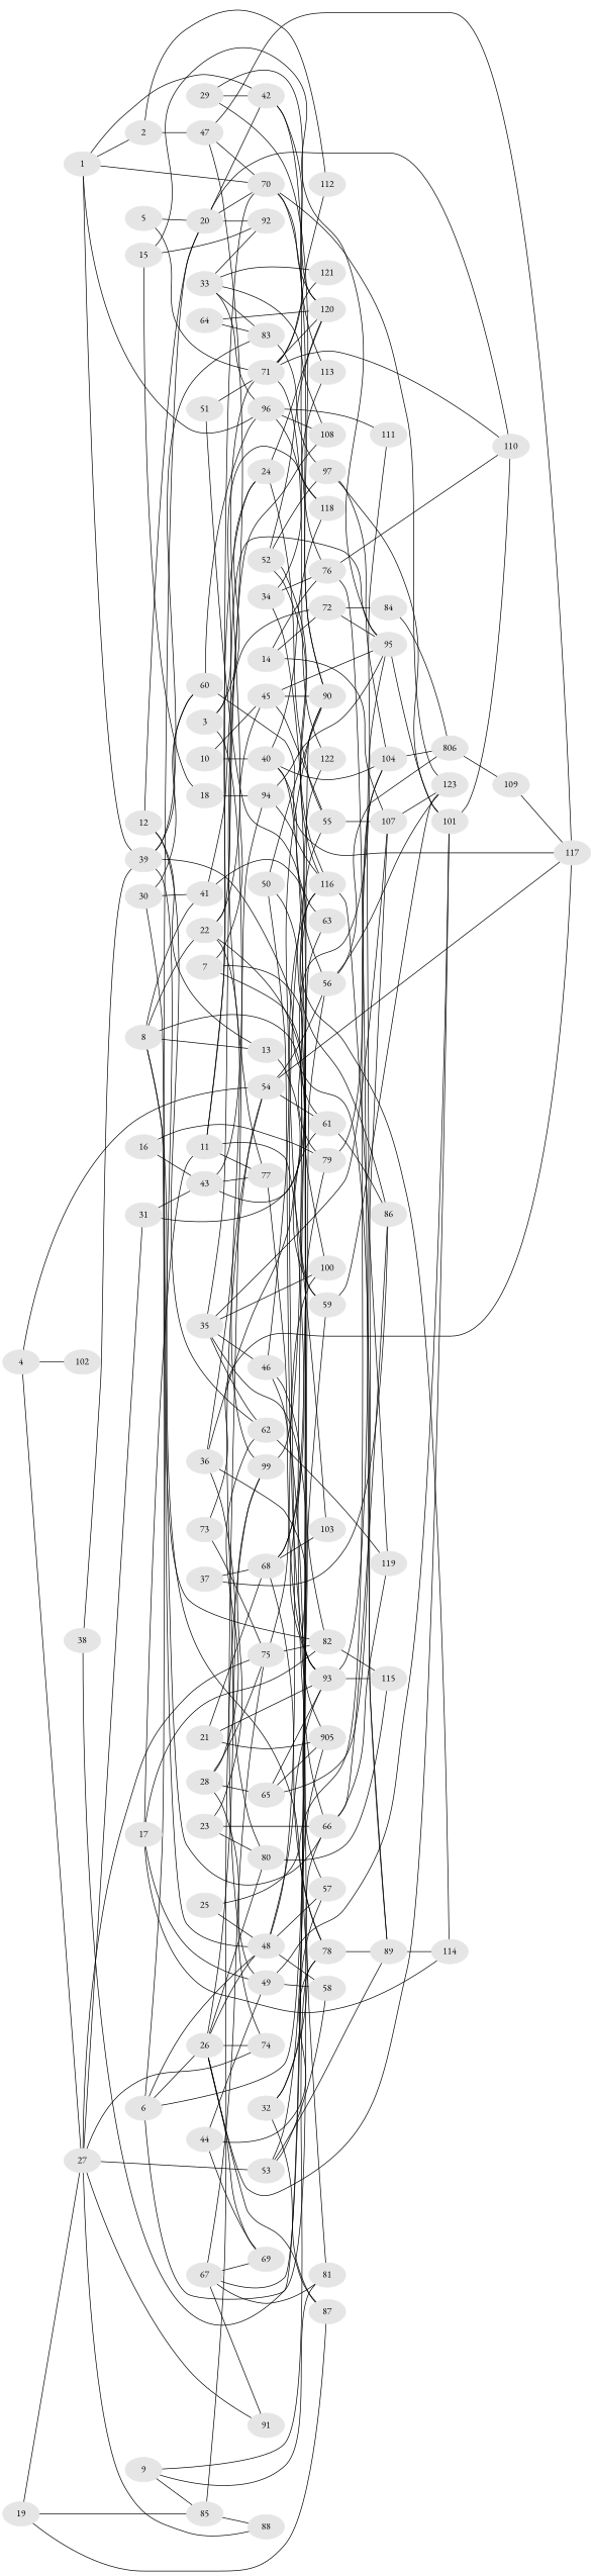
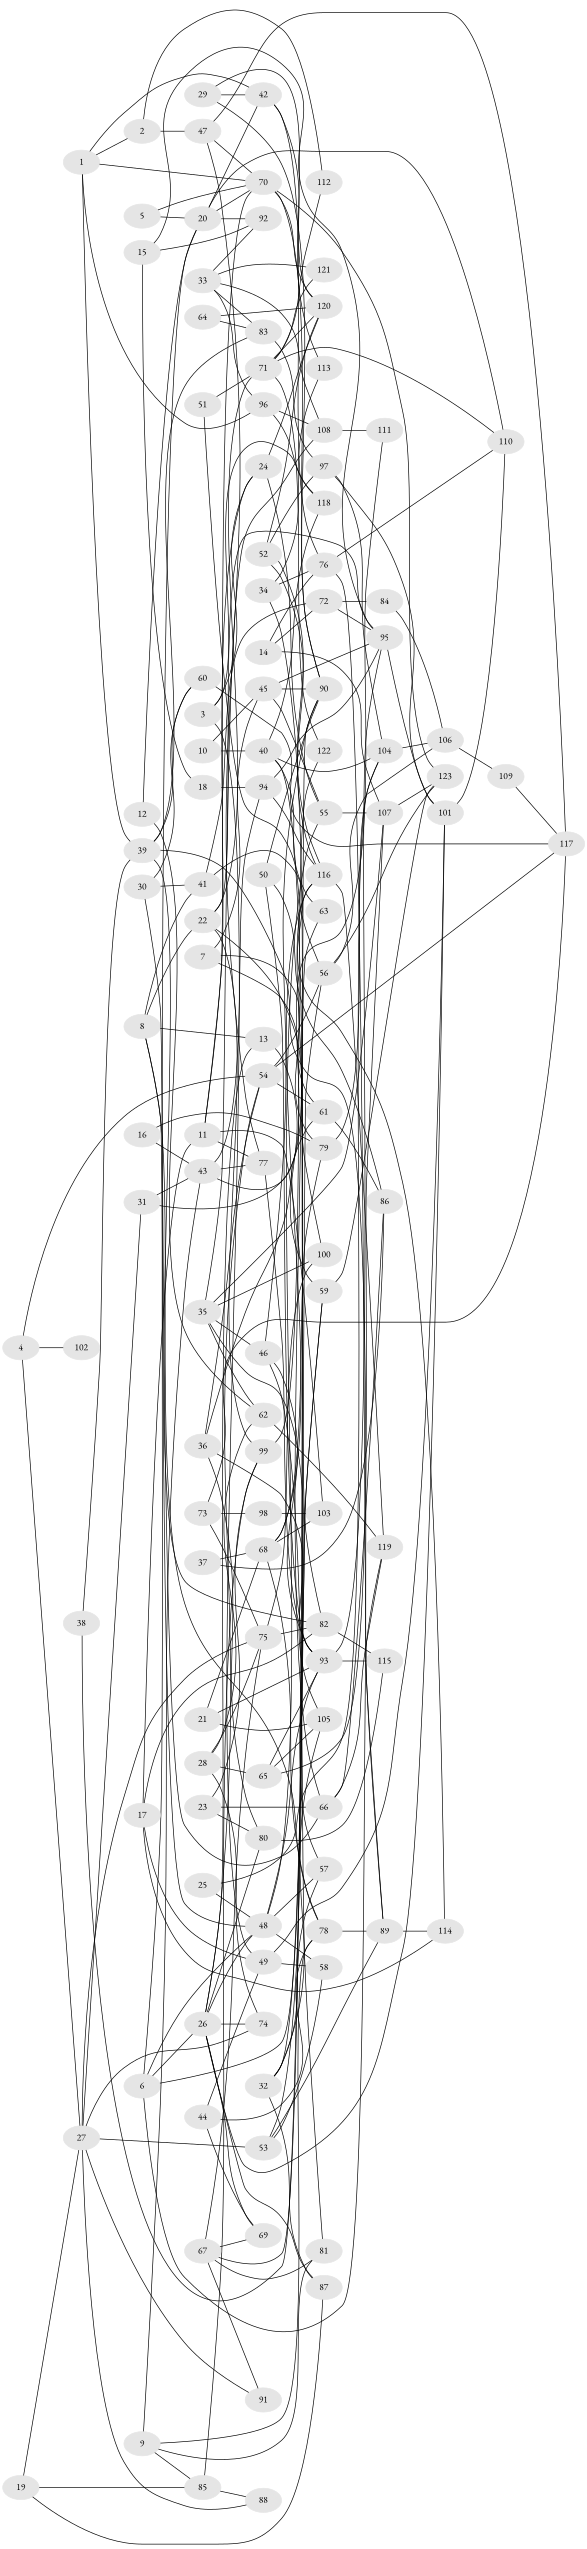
  graph {
    fontname="EB Garamond"
    rankdir=LR
    node [color=gray90 fontname="EB Garamond" style=filled]
    edge [fontname="EB Garamond"]
    1
    2
    39
    42
    70
    96
    47
    112
    82
    60
    83
    89
    76
    113
    120
    90
    123
    118
    108
    111
    77
    117
    3
    24
    49
    55
    101
    58
    4
    27
    54
    102
    74
    31
    53
    75
    88
    91
    61
    56
    5
    20
    71
    92
    110
    121
    122
    6
    26
    48
    63
    66
    80
    87
    69
    93
    57
    86
    119
    7
    45
    79
    95
    104
    8
    13
    22
    41
    59
    78
    99
    100
    72
    114
    9
    43
    81
    85
    94
    10
    40
    11
    103
    12
    62
    14
    107
    84
    15
    18
    16
    17
    115
    116
    19
    21
    68
-   105 [label=905]
+   105
    23
    25
-   106 [label=806]
+   106
    28
    65
    29
    30
    32
    33
    97
    34
    35
    46
    36
    37
    38
    44
    50
    51
    52
    109
    64
    67
    73
+   98
    1 -- 2
    1 -- 39
    1 -- 42
    1 -- 70
    1 -- 96
    2 -- 47
    2 -- 112
    39 -- 82
    39 -- 60
    39 -- 83
    39 -- 89
    42 -- 76
    42 -- 113
    70 -- 120
    70 -- 90
    70 -- 123
    96 -- 118
    96 -- 108
-   96 -- 111
+   108 -- 111
    47 -- 70
    47 -- 77
    47 -- 117
    82 -- 115
-   60 -- 96
    60 -- 117
    83 -- 97
    89 -- 114
    76 -- 89
    76 -- 110
    77 -- 93
    3 -- 118
    3 -- 24
    3 -- 49
    24 -- 120
    24 -- 55
    49 -- 101
    49 -- 58
    55 -- 107
    101 -- 110
    4 -- 27
    4 -- 54
    4 -- 102
    27 -- 74
    27 -- 31
    27 -- 53
    27 -- 75
    27 -- 88
    27 -- 91
    54 -- 117
    54 -- 61
    54 -- 56
    31 -- 43
    31 -- 116
    53 -- 89
    53 -- 58
    53 -- 59
    75 -- 82
    75 -- 100
    61 -- 86
    56 -- 123
    56 -- 106
    5 -- 20
-   5 -- 71
+   5 -- 70
    20 -- 42
    20 -- 70
    20 -- 92
    20 -- 110
    71 -- 112
    71 -- 120
    71 -- 110
    71 -- 121
    71 -- 122
    6 -- 20
    6 -- 26
    6 -- 48
    6 -- 63
-   6 -- 66
+   6 -- 119
    26 -- 101
    26 -- 54
    26 -- 74
    26 -- 48
    26 -- 80
    26 -- 87
    26 -- 69
    48 -- 55
    48 -- 58
    48 -- 93
    48 -- 57
    66 -- 86
    66 -- 119
    80 -- 115
    93 -- 95
    93 -- 115
    7 -- 61
    7 -- 45
    7 -- 79
    45 -- 90
    45 -- 55
    45 -- 95
    79 -- 104
    95 -- 101
    104 -- 106
    8 -- 48
    8 -- 13
    8 -- 22
    8 -- 41
-   8 -- 59
+   32 -- 59
    8 -- 78
    13 -- 59
    22 -- 71
    22 -- 95
    22 -- 99
    22 -- 100
    41 -- 72
    41 -- 114
    59 -- 123
    78 -- 89
    99 -- 122
    72 -- 95
    72 -- 84
    9 -- 78
+   9 -- 43
    9 -- 81
    9 -- 85
    43 -- 111
    43 -- 77
    43 -- 94
    85 -- 88
    85 -- 99
    94 -- 95
    94 -- 116
    10 -- 45
    10 -- 40
    40 -- 82
    40 -- 118
    40 -- 63
    40 -- 104
    11 -- 70
    11 -- 77
    11 -- 24
    11 -- 103
    12 -- 20
-   12 -- 13
+   26 -- 13
    12 -- 62
    62 -- 119
    14 -- 76
    14 -- 72
    14 -- 107
    107 -- 123
    84 -- 106
    15 -- 92
    15 -- 95
    15 -- 18
    18 -- 94
    16 -- 79
    16 -- 43
    17 -- 82
    17 -- 49
    17 -- 114
    17 -- 11
    116 -- 119
    19 -- 27
    19 -- 87
    19 -- 85
    21 -- 93
    21 -- 68
    21 -- 105
    68 -- 79
    68 -- 78
    68 -- 103
    68 -- 116
    23 -- 66
    23 -- 80
    23 -- 99
    25 -- 48
    25 -- 104
    106 -- 109
    28 -- 74
    28 -- 75
    28 -- 62
    28 -- 65
    65 -- 93
    65 -- 107
    65 -- 105
    29 -- 42
    29 -- 120
    29 -- 90
    30 -- 60
    30 -- 66
    30 -- 41
    32 -- 87
    32 -- 57
    32 -- 105
    33 -- 96
    33 -- 83
    33 -- 108
    33 -- 92
    33 -- 121
    97 -- 101
    97 -- 104
    34 -- 76
    34 -- 113
    34 -- 66
    35 -- 108
    35 -- 57
    35 -- 100
    35 -- 62
    35 -- 107
    35 -- 46
    46 -- 90
    46 -- 93
    46 -- 81
    36 -- 54
    36 -- 61
    36 -- 80
    36 -- 105
    37 -- 86
    37 -- 68
    38 -- 39
    38 -- 56
    44 -- 49
    44 -- 69
    44 -- 78
    50 -- 90
    50 -- 93
    50 -- 86
    51 -- 56
    51 -- 71
    52 -- 120
    52 -- 116
    52 -- 116
    52 -- 97
    109 -- 117
    64 -- 83
    64 -- 120
    67 -- 90
    67 -- 75
    67 -- 91
    67 -- 69
    67 -- 81
    73 -- 117
    73 -- 75
+   73 -- 98
+   98 -- 103
  }
